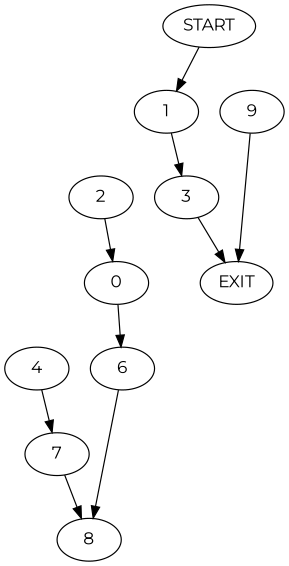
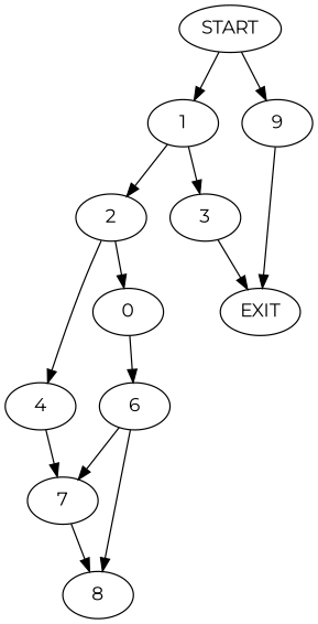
  digraph {
    fontname=Montserrat
    node [fontname=Montserrat]
    edge [fontname=Montserrat]
    n1 [label=START]
    1
    9
    2
    3
    n6 [label=EXIT]
    4
    n8 [label=0]
    7
    6
    8
    n1 -> 1
+   n1 -> 9
+   1 -> 2
    1 -> 3
    9 -> n6
+   2 -> 4
    2 -> n8
    3 -> n6
    4 -> 7
    n8 -> 6
    7 -> 8
+   6 -> 7
    6 -> 8
  }
